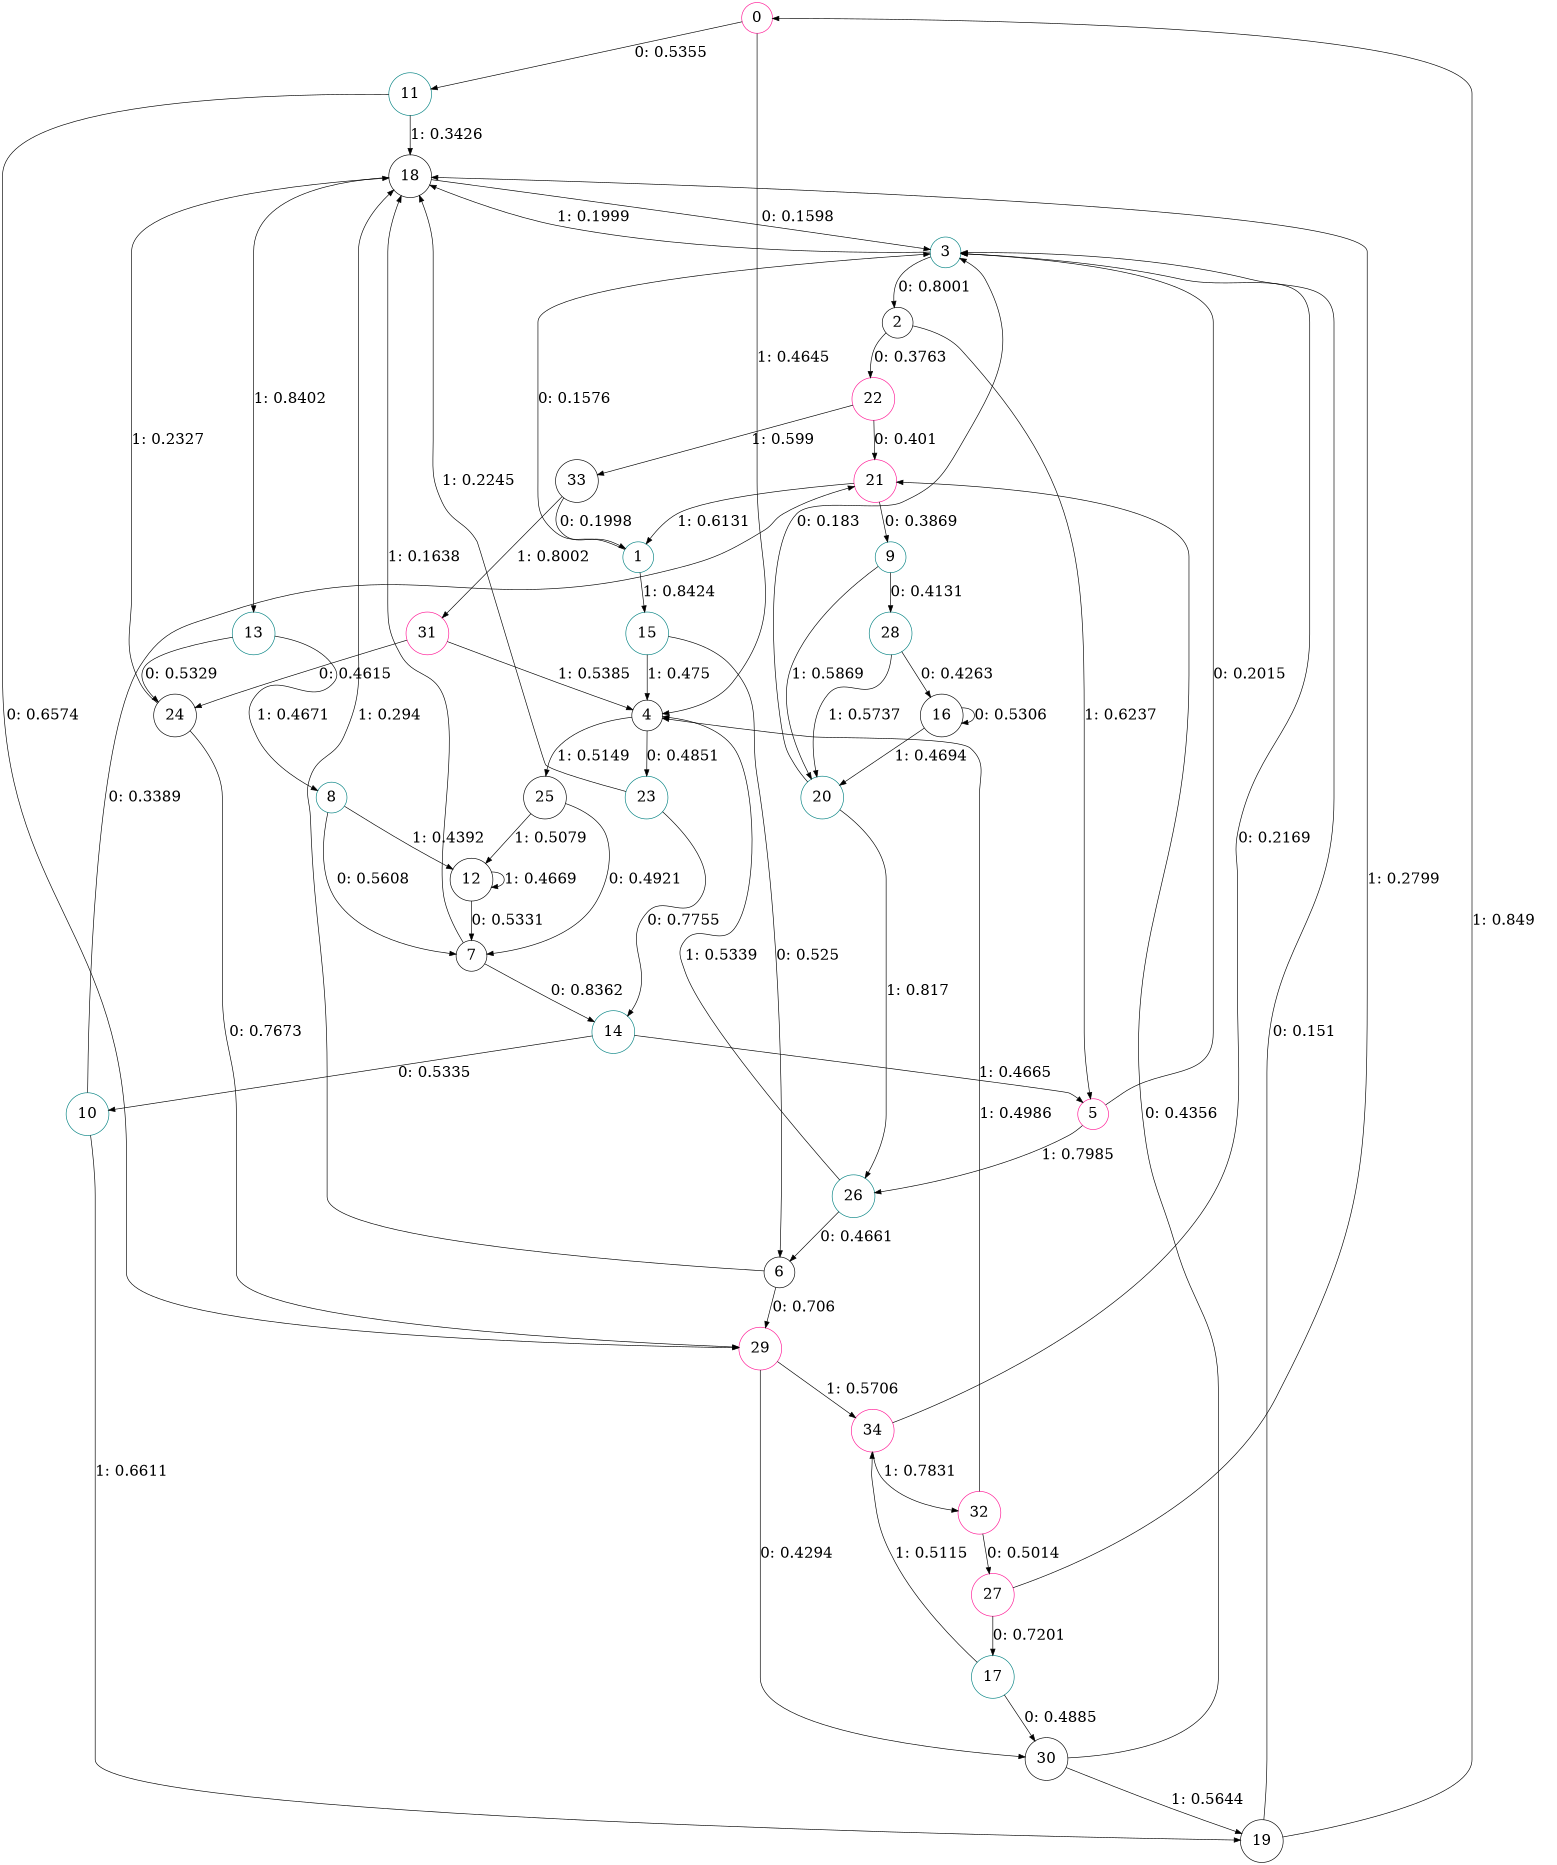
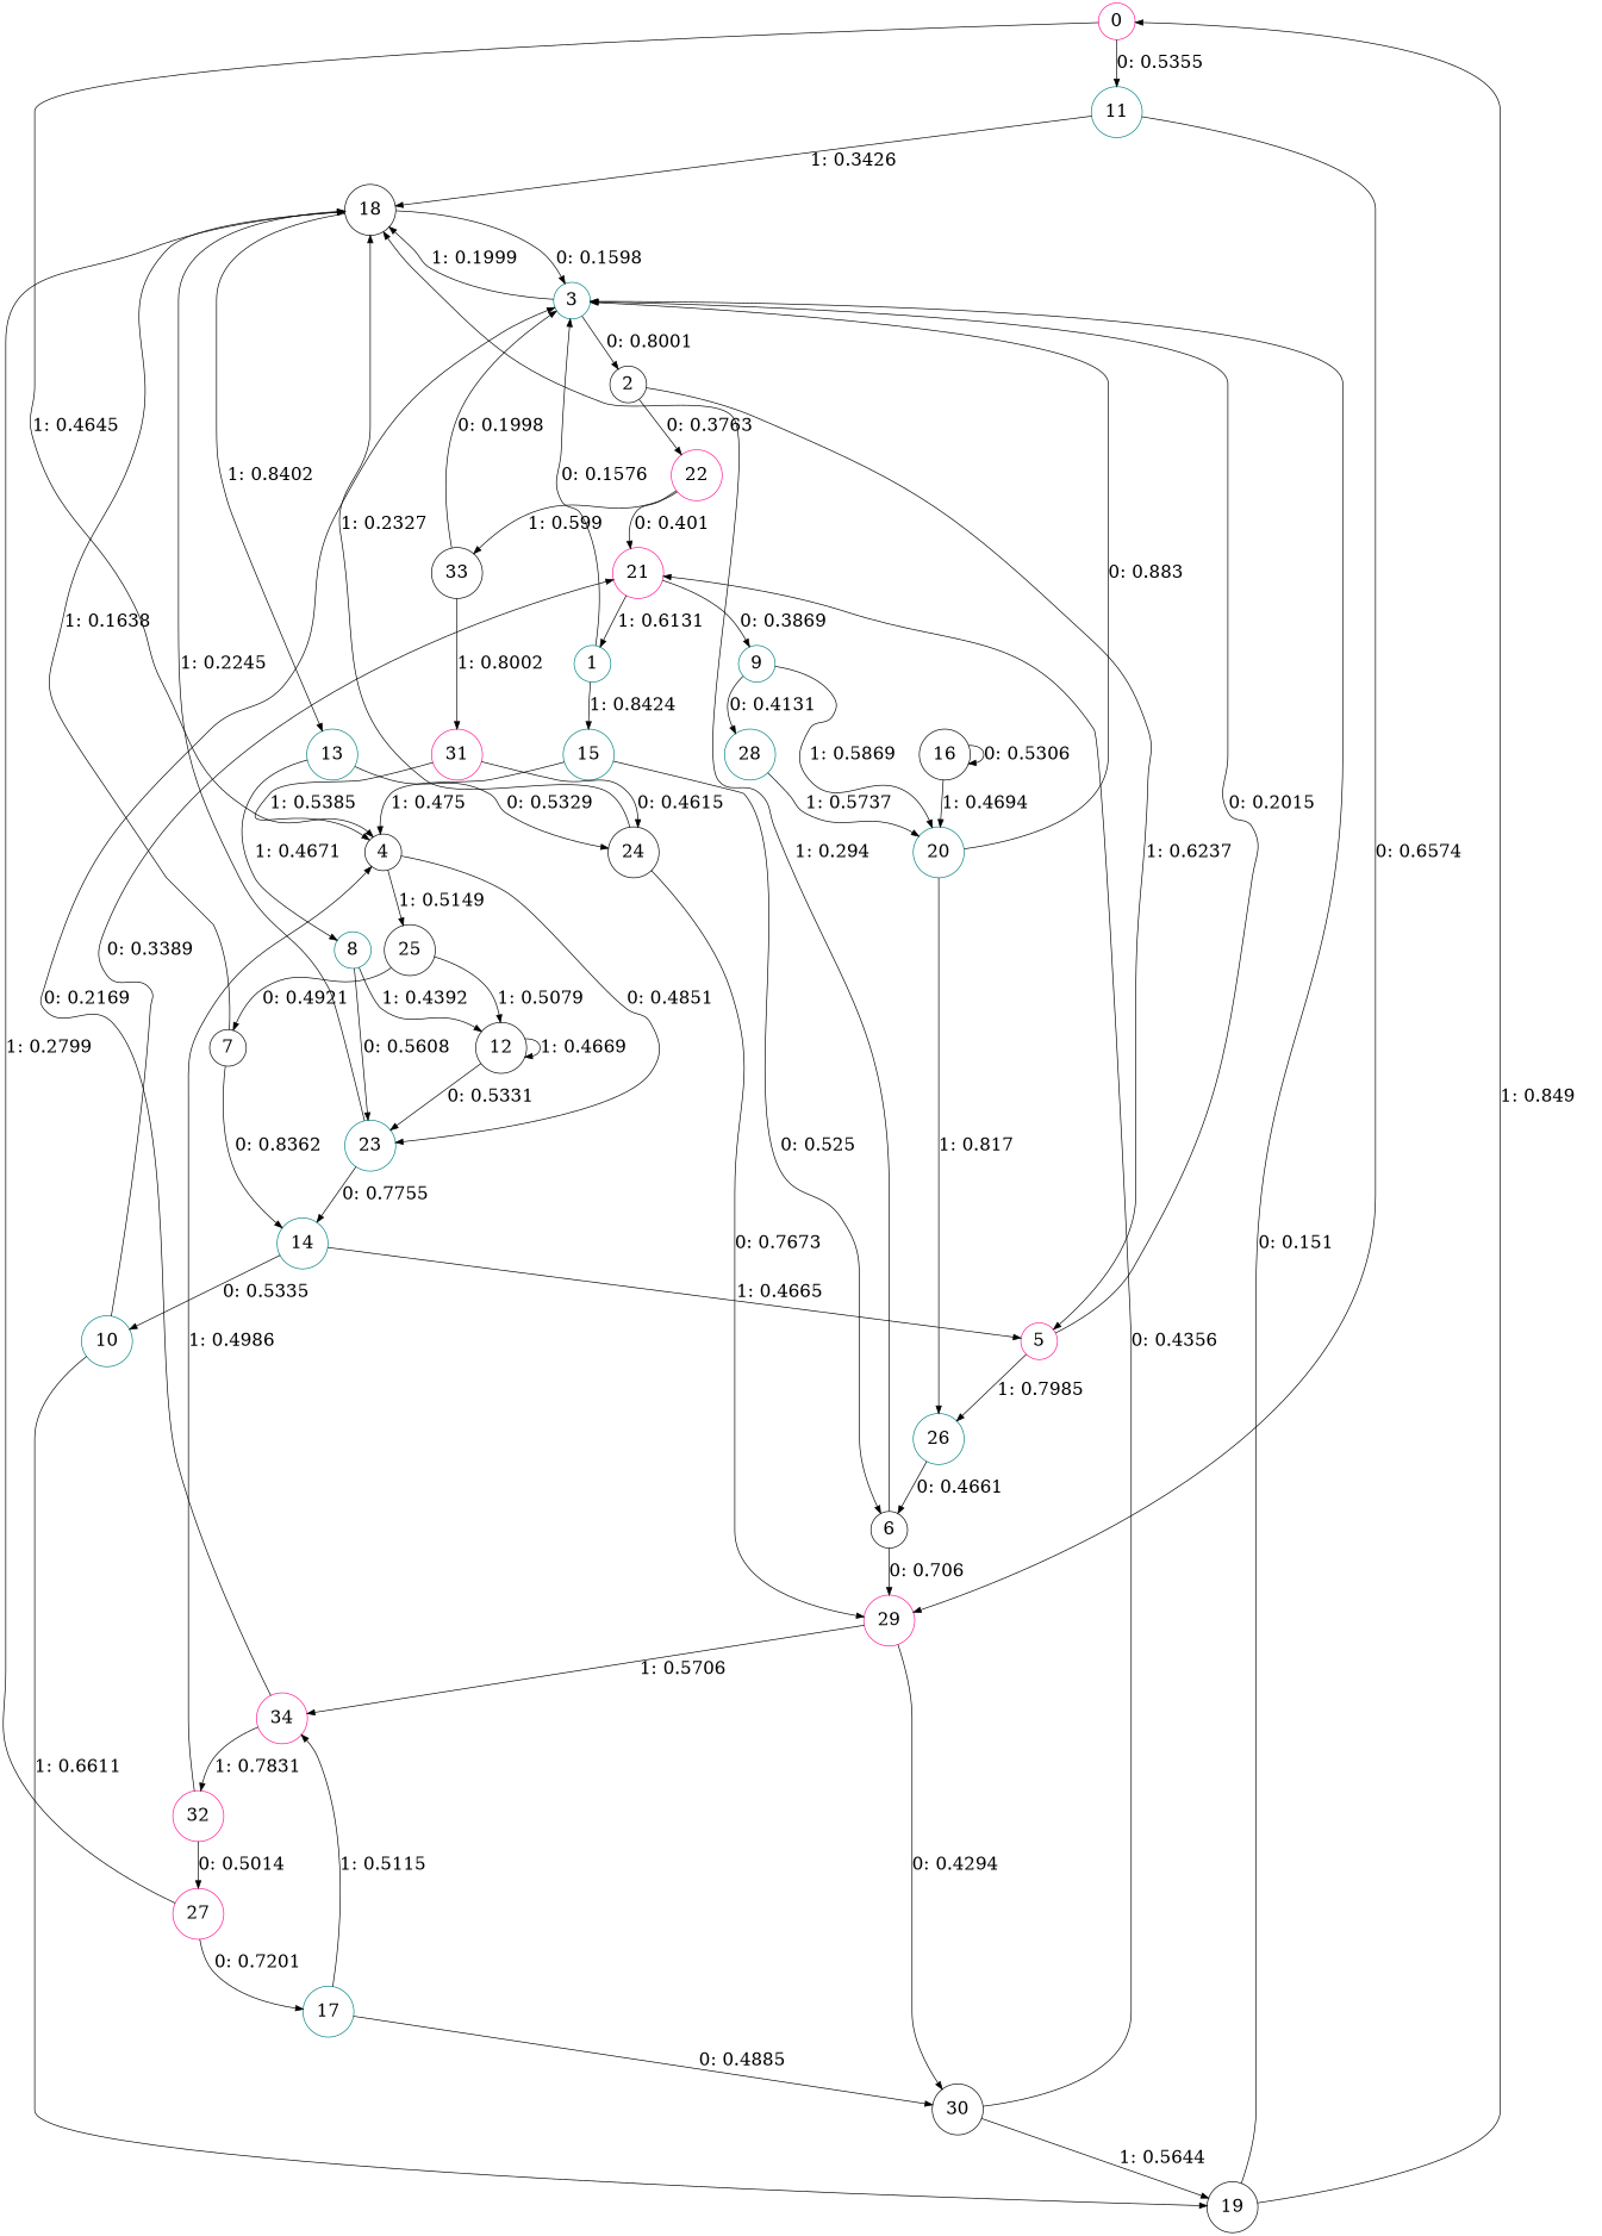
  digraph {
    node [color=teal fontsize=24 shape=circle]
    edge [fontsize=24]
    0 [color=deeppink]
    11
    4 [color=black]
    18 [color=black]
    29 [color=deeppink]
    23
    25 [color=black]
    3
    13
    30 [color=black]
    34 [color=deeppink]
    14
    7 [color=black]
    12 [color=black]
    1
    15
    2 [color=black]
    6 [color=black]
    22 [color=deeppink]
    5 [color=deeppink]
    21 [color=deeppink]
    33 [color=black]
    26
    9
    31 [color=deeppink]
    8
    24 [color=black]
    10
    19 [color=black]
    32 [color=deeppink]
    28
    20
    16 [color=black]
    17
    27 [color=deeppink]
    0 -> 11 [label="0: 0.5355   "]
    0 -> 4 [label="1: 0.4645   "]
    11 -> 18 [label="1: 0.3426   "]
    11 -> 29 [label="0: 0.6574   "]
    4 -> 23 [label="0: 0.4851   "]
    4 -> 25 [label="1: 0.5149   "]
    18 -> 3 [label="0: 0.1598   "]
    18 -> 13 [label="1: 0.8402   "]
    29 -> 30 [label="0: 0.4294   "]
    29 -> 34 [label="1: 0.5706   "]
    23 -> 18 [label="1: 0.2245   "]
    23 -> 14 [label="0: 0.7755   "]
    25 -> 7 [label="0: 0.4921   "]
    25 -> 12 [label="1: 0.5079   "]
    3 -> 18 [label="1: 0.1999   "]
    3 -> 2 [label="0: 0.8001   "]
    13 -> 8 [label="1: 0.4671   "]
    13 -> 24 [label="0: 0.5329   "]
    30 -> 21 [label="0: 0.4356   "]
    30 -> 19 [label="1: 0.5644   "]
    34 -> 3 [label="0: 0.2169   "]
    34 -> 32 [label="1: 0.7831   "]
    14 -> 5 [label="1: 0.4665   "]
    14 -> 10 [label="0: 0.5335   "]
    7 -> 18 [label="1: 0.1638   "]
    7 -> 14 [label="0: 0.8362   "]
-   12 -> 7 [label="0: 0.5331   "]
+   12 -> 23 [label="0: 0.5331   "]
    12 -> 12 [label="1: 0.4669   "]
    1 -> 3 [label="0: 0.1576   "]
    1 -> 15 [label="1: 0.8424   "]
    15 -> 4 [label="1: 0.475    "]
    15 -> 6 [label="0: 0.525    "]
    2 -> 22 [label="0: 0.3763   "]
    2 -> 5 [label="1: 0.6237   "]
    6 -> 18 [label="1: 0.294    "]
    6 -> 29 [label="0: 0.706    "]
    22 -> 21 [label="0: 0.401    "]
    22 -> 33 [label="1: 0.599    "]
    5 -> 3 [label="0: 0.2015   "]
    5 -> 26 [label="1: 0.7985   "]
    21 -> 1 [label="1: 0.6131   "]
    21 -> 9 [label="0: 0.3869   "]
-   33 -> 1 [label="0: 0.1998   "]
+   33 -> 3 [label="0: 0.1998   "]
    33 -> 31 [label="1: 0.8002   "]
-   26 -> 4 [label="1: 0.5339   "]
    26 -> 6 [label="0: 0.4661   "]
    9 -> 28 [label="0: 0.4131   "]
    9 -> 20 [label="1: 0.5869   "]
    31 -> 4 [label="1: 0.5385   "]
    31 -> 24 [label="0: 0.4615   "]
-   8 -> 7 [label="0: 0.5608   "]
+   8 -> 23 [label="0: 0.5608   "]
    8 -> 12 [label="1: 0.4392   "]
    24 -> 18 [label="1: 0.2327   "]
    24 -> 29 [label="0: 0.7673   "]
    10 -> 21 [label="0: 0.3389   "]
    10 -> 19 [label="1: 0.6611   "]
    19 -> 0 [label="1: 0.849    "]
    19 -> 3 [label="0: 0.151    "]
    32 -> 4 [label="1: 0.4986   "]
    32 -> 27 [label="0: 0.5014   "]
    28 -> 20 [label="1: 0.5737   "]
-   28 -> 16 [label="0: 0.4263   "]
-   20 -> 3 [label="0: 0.183    "]
+   20 -> 3 [label="0: 0.883    "]
    20 -> 26 [label="1: 0.817    "]
    16 -> 20 [label="1: 0.4694   "]
    16 -> 16 [label="0: 0.5306   "]
    17 -> 30 [label="0: 0.4885   "]
    17 -> 34 [label="1: 0.5115   "]
    27 -> 18 [label="1: 0.2799   "]
    27 -> 17 [label="0: 0.7201   "]
  }
